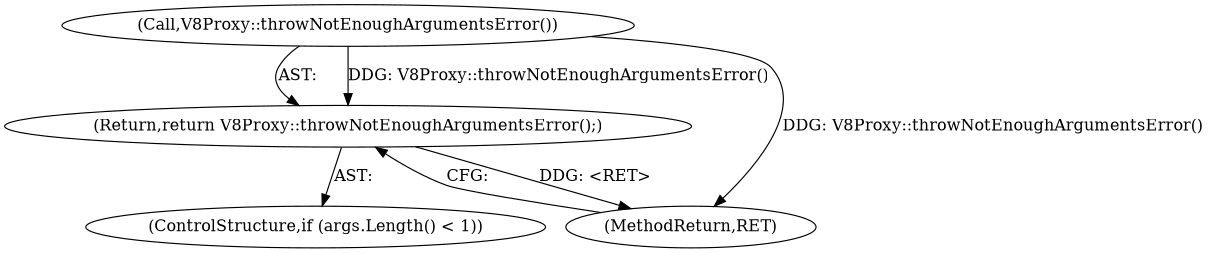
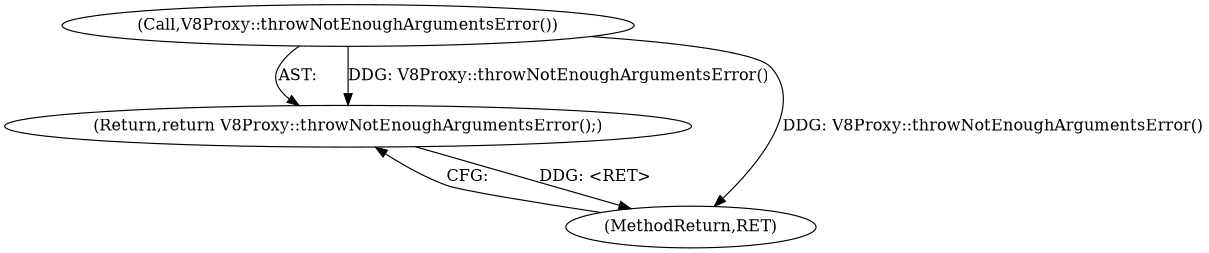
  digraph {
    n1 [label="(Call,V8Proxy::throwNotEnoughArgumentsError())"]
    n2 [label="(Return,return V8Proxy::throwNotEnoughArgumentsError();)"]
    n3 [label="(MethodReturn,RET)"]
-   n4 [label="(ControlStructure,if (args.Length() < 1))"]
    n1 -> n2 [label="AST: "]
    n1 -> n2 [label="DDG: V8Proxy::throwNotEnoughArgumentsError()"]
    n1 -> n3 [label="DDG: V8Proxy::throwNotEnoughArgumentsError()"]
    n2 -> n3 [label="DDG: <RET>"]
-   n2 -> n4 [label="AST: "]
    n3 -> n2 [label="CFG: "]
  }
